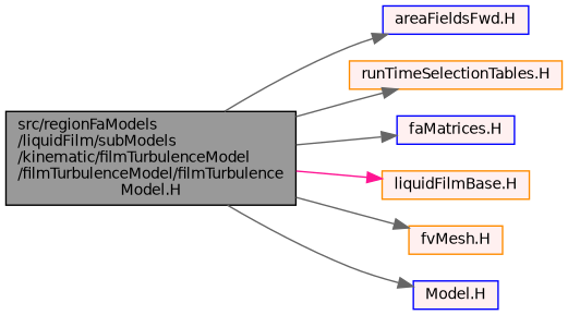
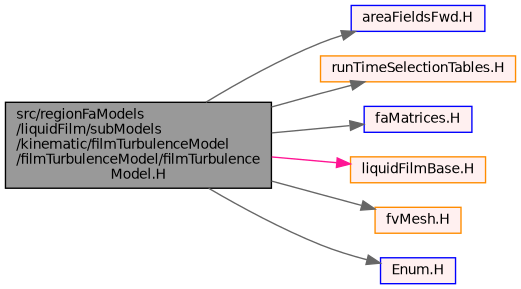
  digraph {
    rankdir=LR
    node [color=blue fillcolor="#FFF0F0" fontname=Helvetica fontsize=10 shape=box style=filled]
    edge [color=gray40 fontname=Helvetica fontsize=10 labelfontname=Helvetica labelfontsize=10 style=solid]
    n1 [color=black fillcolor=grey60 fontcolor=black height=0.2 label="src/regionFaModels\l/liquidFilm/subModels\l/kinematic/filmTurbulenceModel\l/filmTurbulenceModel/filmTurbulence\lModel.H" width=0.4]
    n2 [height=0.2 label="areaFieldsFwd.H" width=0.4]
    n3 [color=darkorange height=0.2 label="runTimeSelectionTables.H" width=0.4]
    n4 [height=0.2 label="faMatrices.H" width=0.4]
    n5 [color=darkorange height=0.2 label="liquidFilmBase.H" width=0.4]
    n6 [color=darkorange height=0.2 label="fvMesh.H" width=0.4]
-   n7 [height=0.2 label="Model.H" width=0.4]
+   n7 [height=0.2 label="Enum.H" width=0.4]
    n1 -> n2
    n1 -> n3
    n1 -> n4
    n1 -> n5 [color=deeppink]
    n1 -> n6
    n1 -> n7
  }
